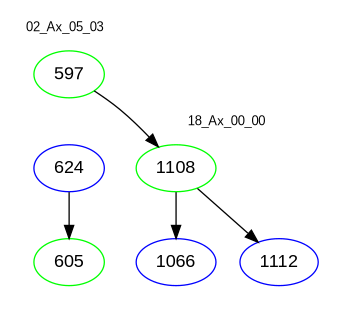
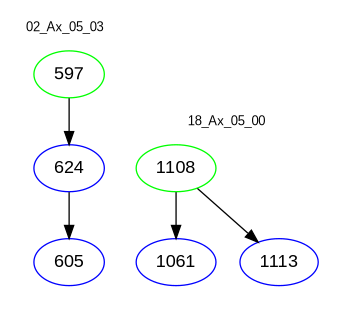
  digraph {
    fontname="Liberation Sans"
    node [color=blue fontname="Liberation Sans"]
    edge [color=black fontname="Liberation Sans"]
    n1 [color=green label=597]
    n2 [label=624]
-   n3 [color=green label=605]
+   n3 [label=605]
    n4 [color=green label=1108]
-   n5 [label=1066]
-   n6 [label=1112]
+   n5 [label=1061]
+   n6 [label=1113]
    subgraph cluster_1 {
      color=white
      fontsize=10
      label="02_Ax_05_03"
      n1
      n2
      n3
    }
    subgraph cluster_2 {
      color=white
      fontsize=10
-     label="18_Ax_00_00"
+     label="18_Ax_05_00"
      n4
      n5
      n6
    }
-   n1 -> n4
+   n1 -> n2
    n2 -> n3
    n4 -> n5
    n4 -> n6
  }
